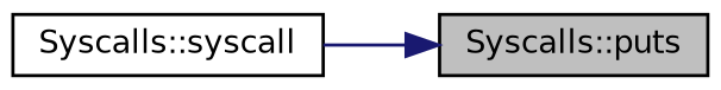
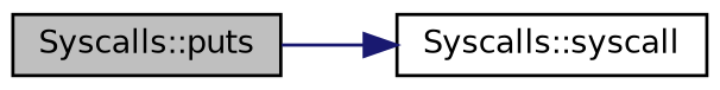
  digraph {
    rankdir=LR
    node [color=black fontname=Helvetica fontsize=10 shape=record style=filled]
    n1 [fillcolor=grey75 fontcolor=black height=0.2 label="Syscalls::puts" width=0.4]
    n2 [fillcolor=white height=0.2 label="Syscalls::syscall" width=0.4]
-   n2 -> n1 [color=midnightblue fontname=Helvetica fontsize=10 labelfontname=Helvetica labelfontsize=10 style=solid]
+   n1 -> n2 [color=midnightblue fontname=Helvetica fontsize=10 labelfontname=Helvetica labelfontsize=10 style=solid]
  }
